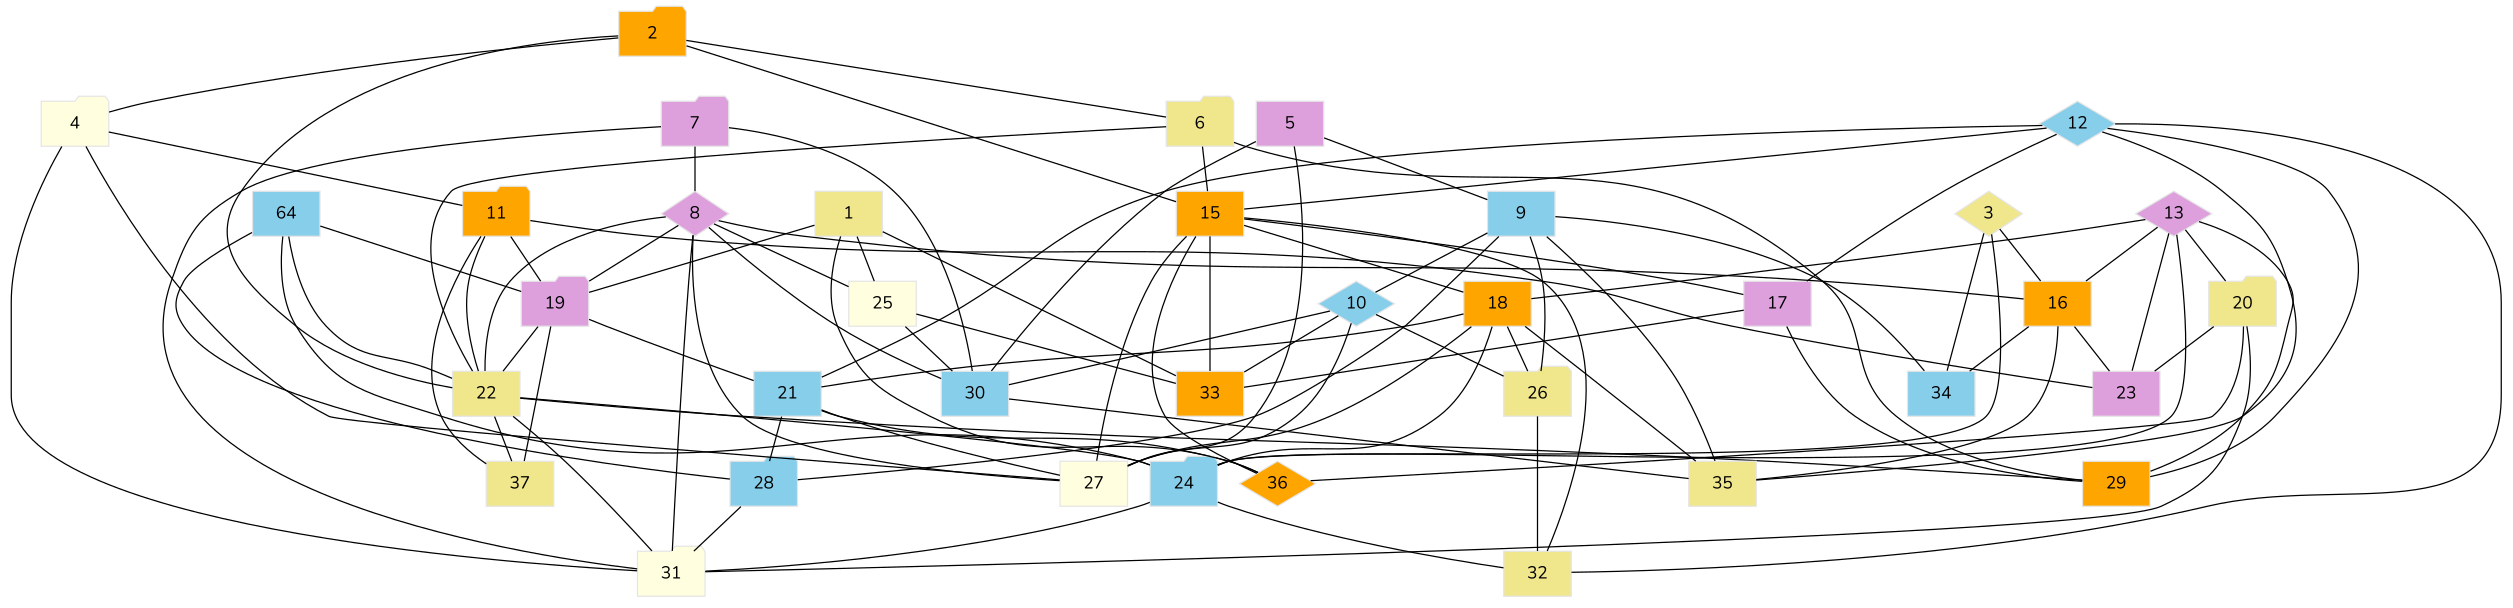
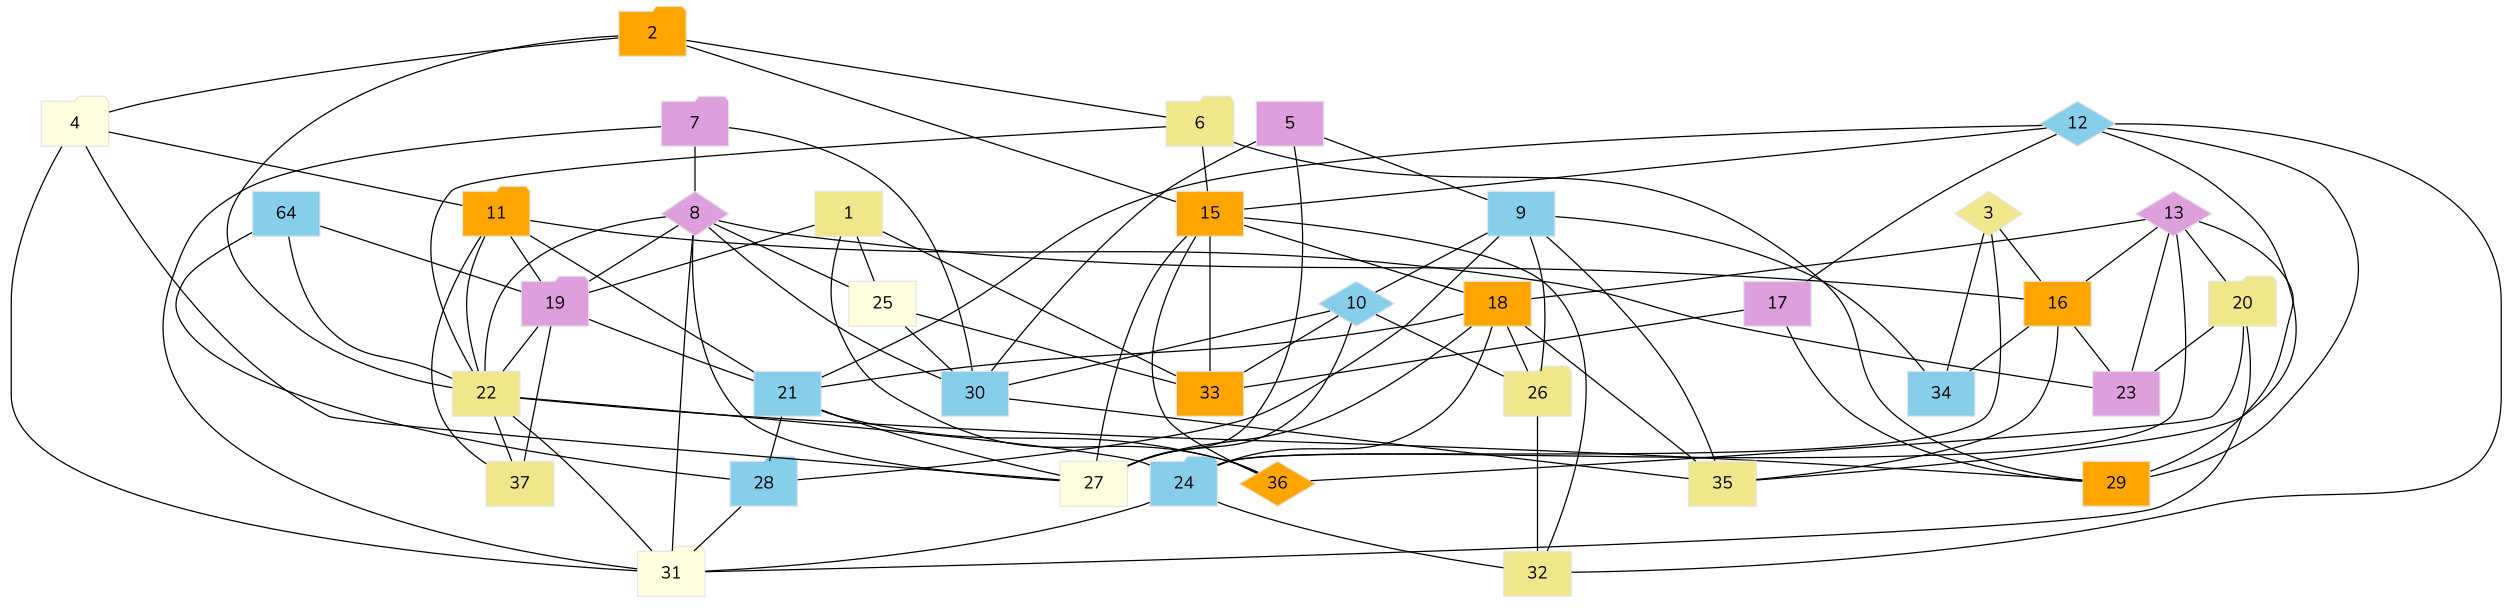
  graph {
    fontname=Nunito
    node [color=gray90 fillcolor=khaki fontname=Nunito shape=box style=filled]
    edge [fontname=Nunito weight=1.0]
    1
    19 [fillcolor=plum shape=folder]
    25 [fillcolor=lightyellow]
    33 [fillcolor=orange]
    36 [fillcolor=orange shape=diamond]
    22
    21 [fillcolor=skyblue]
    37
    30 [fillcolor=skyblue]
    2 [fillcolor=orange shape=folder]
    4 [fillcolor=lightyellow shape=folder]
    6 [shape=folder]
    15 [fillcolor=orange]
    11 [fillcolor=orange shape=folder]
    27 [fillcolor=lightyellow]
    31 [fillcolor=lightyellow shape=folder]
    29 [fillcolor=orange]
    17 [fillcolor=plum]
    32
    18 [fillcolor=orange]
    24 [fillcolor=skyblue shape=folder]
    3 [shape=diamond]
    16 [fillcolor=orange]
    34 [fillcolor=skyblue]
    35
    23 [fillcolor=plum]
    5 [fillcolor=plum]
    9 [fillcolor=skyblue]
    10 [fillcolor=skyblue shape=diamond]
    26 [shape=folder]
    28 [fillcolor=skyblue shape=folder]
    7 [fillcolor=plum shape=folder]
    8 [fillcolor=plum shape=diamond]
    12 [fillcolor=skyblue shape=diamond]
    13 [fillcolor=plum shape=diamond]
    20 [shape=folder]
    n37 [fillcolor=skyblue label=64]
    1 -- 19
    1 -- 25
    1 -- 33
    1 -- 36
    19 -- 22
    19 -- 21
    19 -- 37 [weight=2.0]
    25 -- 33 [weight=2.0]
    25 -- 30
    22 -- 37
    22 -- 31
    22 -- 29
    22 -- 24
    21 -- 36
    21 -- 27
    21 -- 28
    30 -- 35
    2 -- 22
    2 -- 4
    2 -- 6
    2 -- 15
    4 -- 11
    4 -- 27
    4 -- 31
    6 -- 22
    6 -- 15
    6 -- 29 [weight=2.0]
    15 -- 33
    15 -- 36
    15 -- 27 [weight=2.0]
-   15 -- 17
    15 -- 32
    15 -- 18
    11 -- 19
    11 -- 22
+   11 -- 21
    11 -- 37
    11 -- 23
    17 -- 33
    17 -- 29
    18 -- 21
    18 -- 27
    18 -- 24
    18 -- 35
    18 -- 26 [weight=2.0]
    24 -- 31
    24 -- 32
    3 -- 24
    3 -- 16
    3 -- 34
    16 -- 34
    16 -- 35
    16 -- 23
    5 -- 30
    5 -- 27
    5 -- 9
    9 -- 34
    9 -- 35
    9 -- 10
    9 -- 26
    9 -- 28
    10 -- 33
    10 -- 30
    10 -- 27 [weight=2.0]
    10 -- 26
    26 -- 32 [weight=2.0]
    28 -- 31
    7 -- 30
    7 -- 31
    7 -- 8 [weight=2.0]
    8 -- 19
    8 -- 25
    8 -- 22 [weight=2.0]
    8 -- 30
    8 -- 27
    8 -- 31
    8 -- 16
    12 -- 21
    12 -- 15
    12 -- 29
    12 -- 17
    12 -- 32
    12 -- 35
    13 -- 29 [weight=3.0]
    13 -- 18
    13 -- 24
    13 -- 16 [weight=2.0]
    13 -- 23
    13 -- 20
    20 -- 36
    20 -- 31
    20 -- 23
    n37 -- 19 [weight=2.0]
    n37 -- 22
-   n37 -- 24
    n37 -- 28
  }
